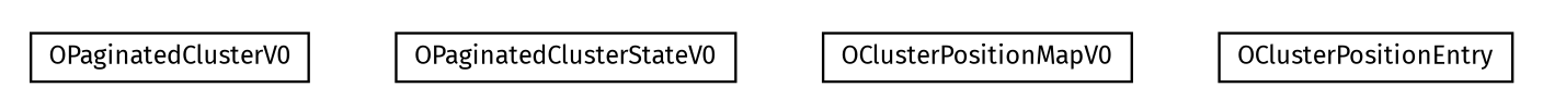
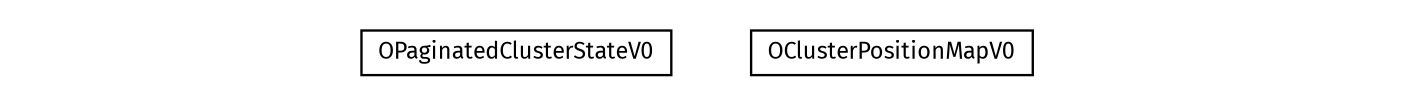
  digraph {
    nodesep=0.25
    ranksep=0.5
    fontname="Fira Sans"
    node [fontcolor=black fontname="Fira Sans" fontsize=10.0 shape=plaintext]
-   n1 [label=<<table title="com.orientechnologies.orient.core.storage.cluster.v0.OPaginatedClusterV0" border="0" cellborder="1" cellspacing="0" cellpadding="2" port="p" href="./OPaginatedClusterV0.html"> 		<tr><td><table border="0" cellspacing="0" cellpadding="1"> <tr><td align="center" balign="center"> OPaginatedClusterV0 </td></tr> 		</table></td></tr> 		</table>>]
    n2 [label=<<table title="com.orientechnologies.orient.core.storage.cluster.v0.OPaginatedClusterStateV0" border="0" cellborder="1" cellspacing="0" cellpadding="2" port="p" href="./OPaginatedClusterStateV0.html"> 		<tr><td><table border="0" cellspacing="0" cellpadding="1"> <tr><td align="center" balign="center"> OPaginatedClusterStateV0 </td></tr> 		</table></td></tr> 		</table>>]
    n3 [label=<<table title="com.orientechnologies.orient.core.storage.cluster.v0.OClusterPositionMapV0" border="0" cellborder="1" cellspacing="0" cellpadding="2" port="p" href="./OClusterPositionMapV0.html"> 		<tr><td><table border="0" cellspacing="0" cellpadding="1"> <tr><td align="center" balign="center"> OClusterPositionMapV0 </td></tr> 		</table></td></tr> 		</table>>]
-   n4 [label=<<table title="com.orientechnologies.orient.core.storage.cluster.v0.OClusterPositionMapV0.OClusterPositionEntry" border="0" cellborder="1" cellspacing="0" cellpadding="2" port="p" href="./OClusterPositionMapV0.OClusterPositionEntry.html"> 		<tr><td><table border="0" cellspacing="0" cellpadding="1"> <tr><td align="center" balign="center"> OClusterPositionEntry </td></tr> 		</table></td></tr> 		</table>>]
  }
